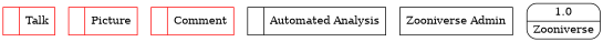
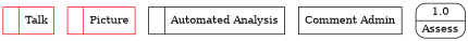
  digraph {
    node [shape=record]
    n1 [color=red label="<f0>  |<f1> Talk "]
    n2 [color=red label="<f0>  |<f1> Picture "]
-   n3 [color=red label="<f0>  |<f1> Comment "]
    n4 [label="<f0>  |<f1> Automated Analysis "]
-   n5 [label="Zooniverse Admin" shape=box]
-   n6 [label="{<f0> 1.0|<f1> Zooniverse }" shape=Mrecord]
+   n5 [label="Comment Admin" shape=box]
+   n6 [label="{<f0> 1.0|<f1> Assess }" shape=Mrecord]
  }
